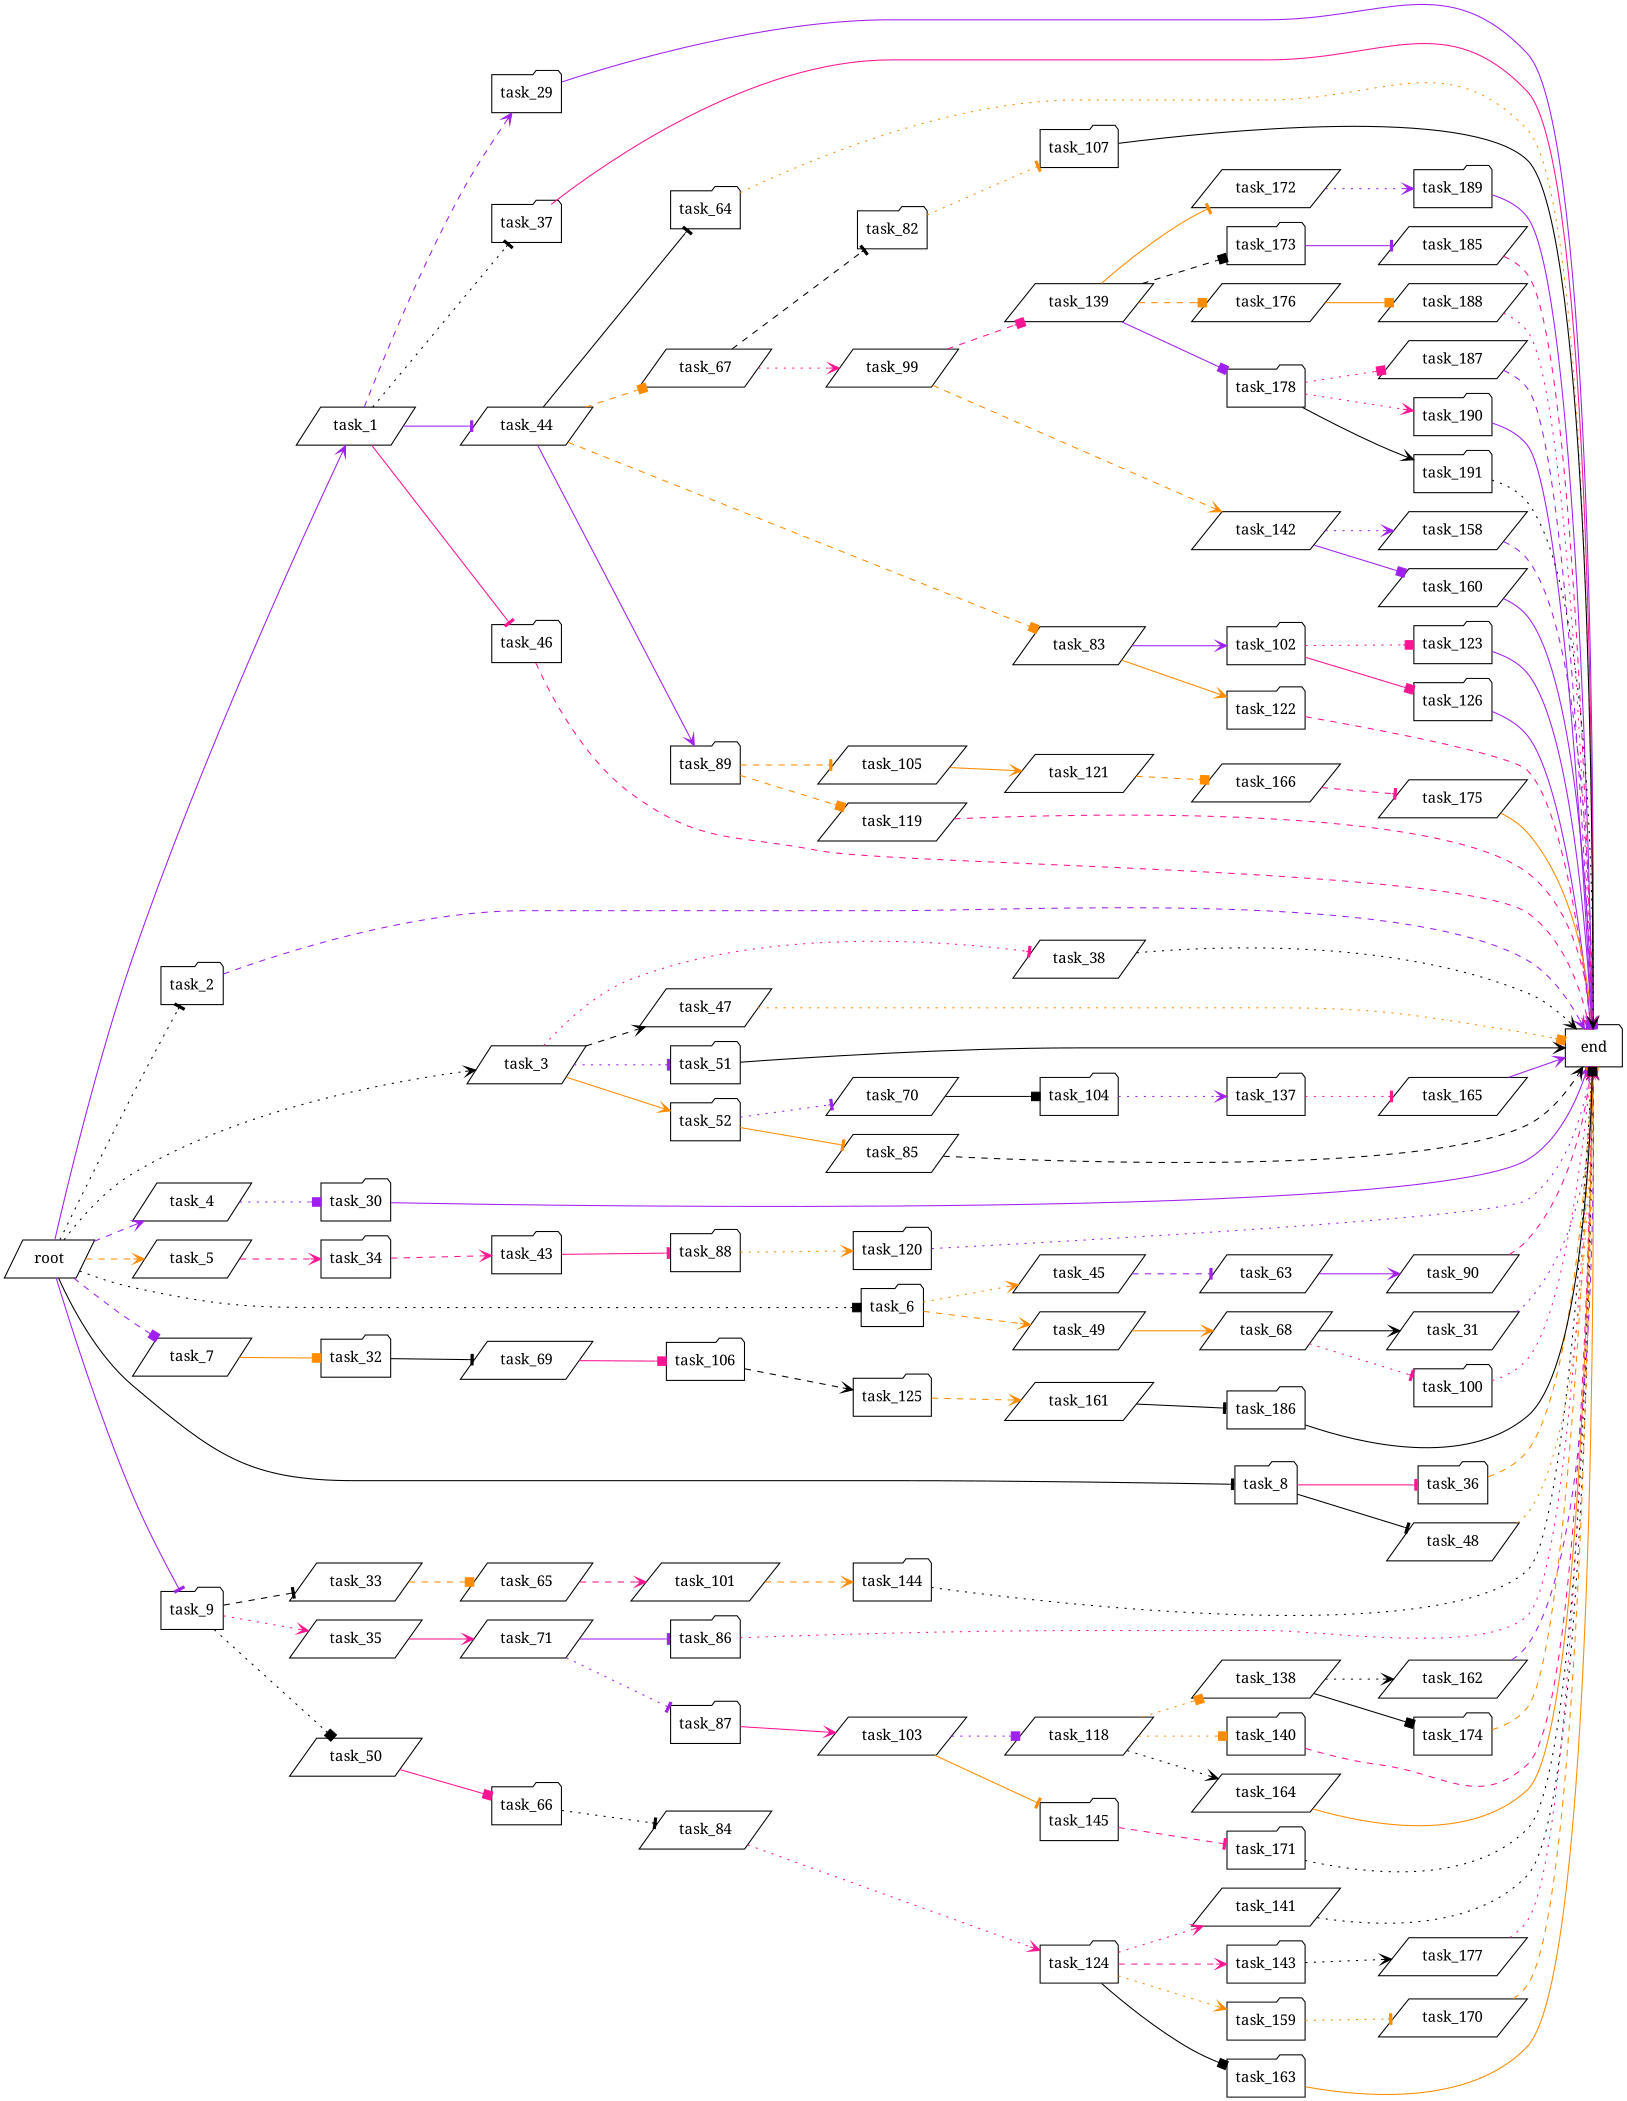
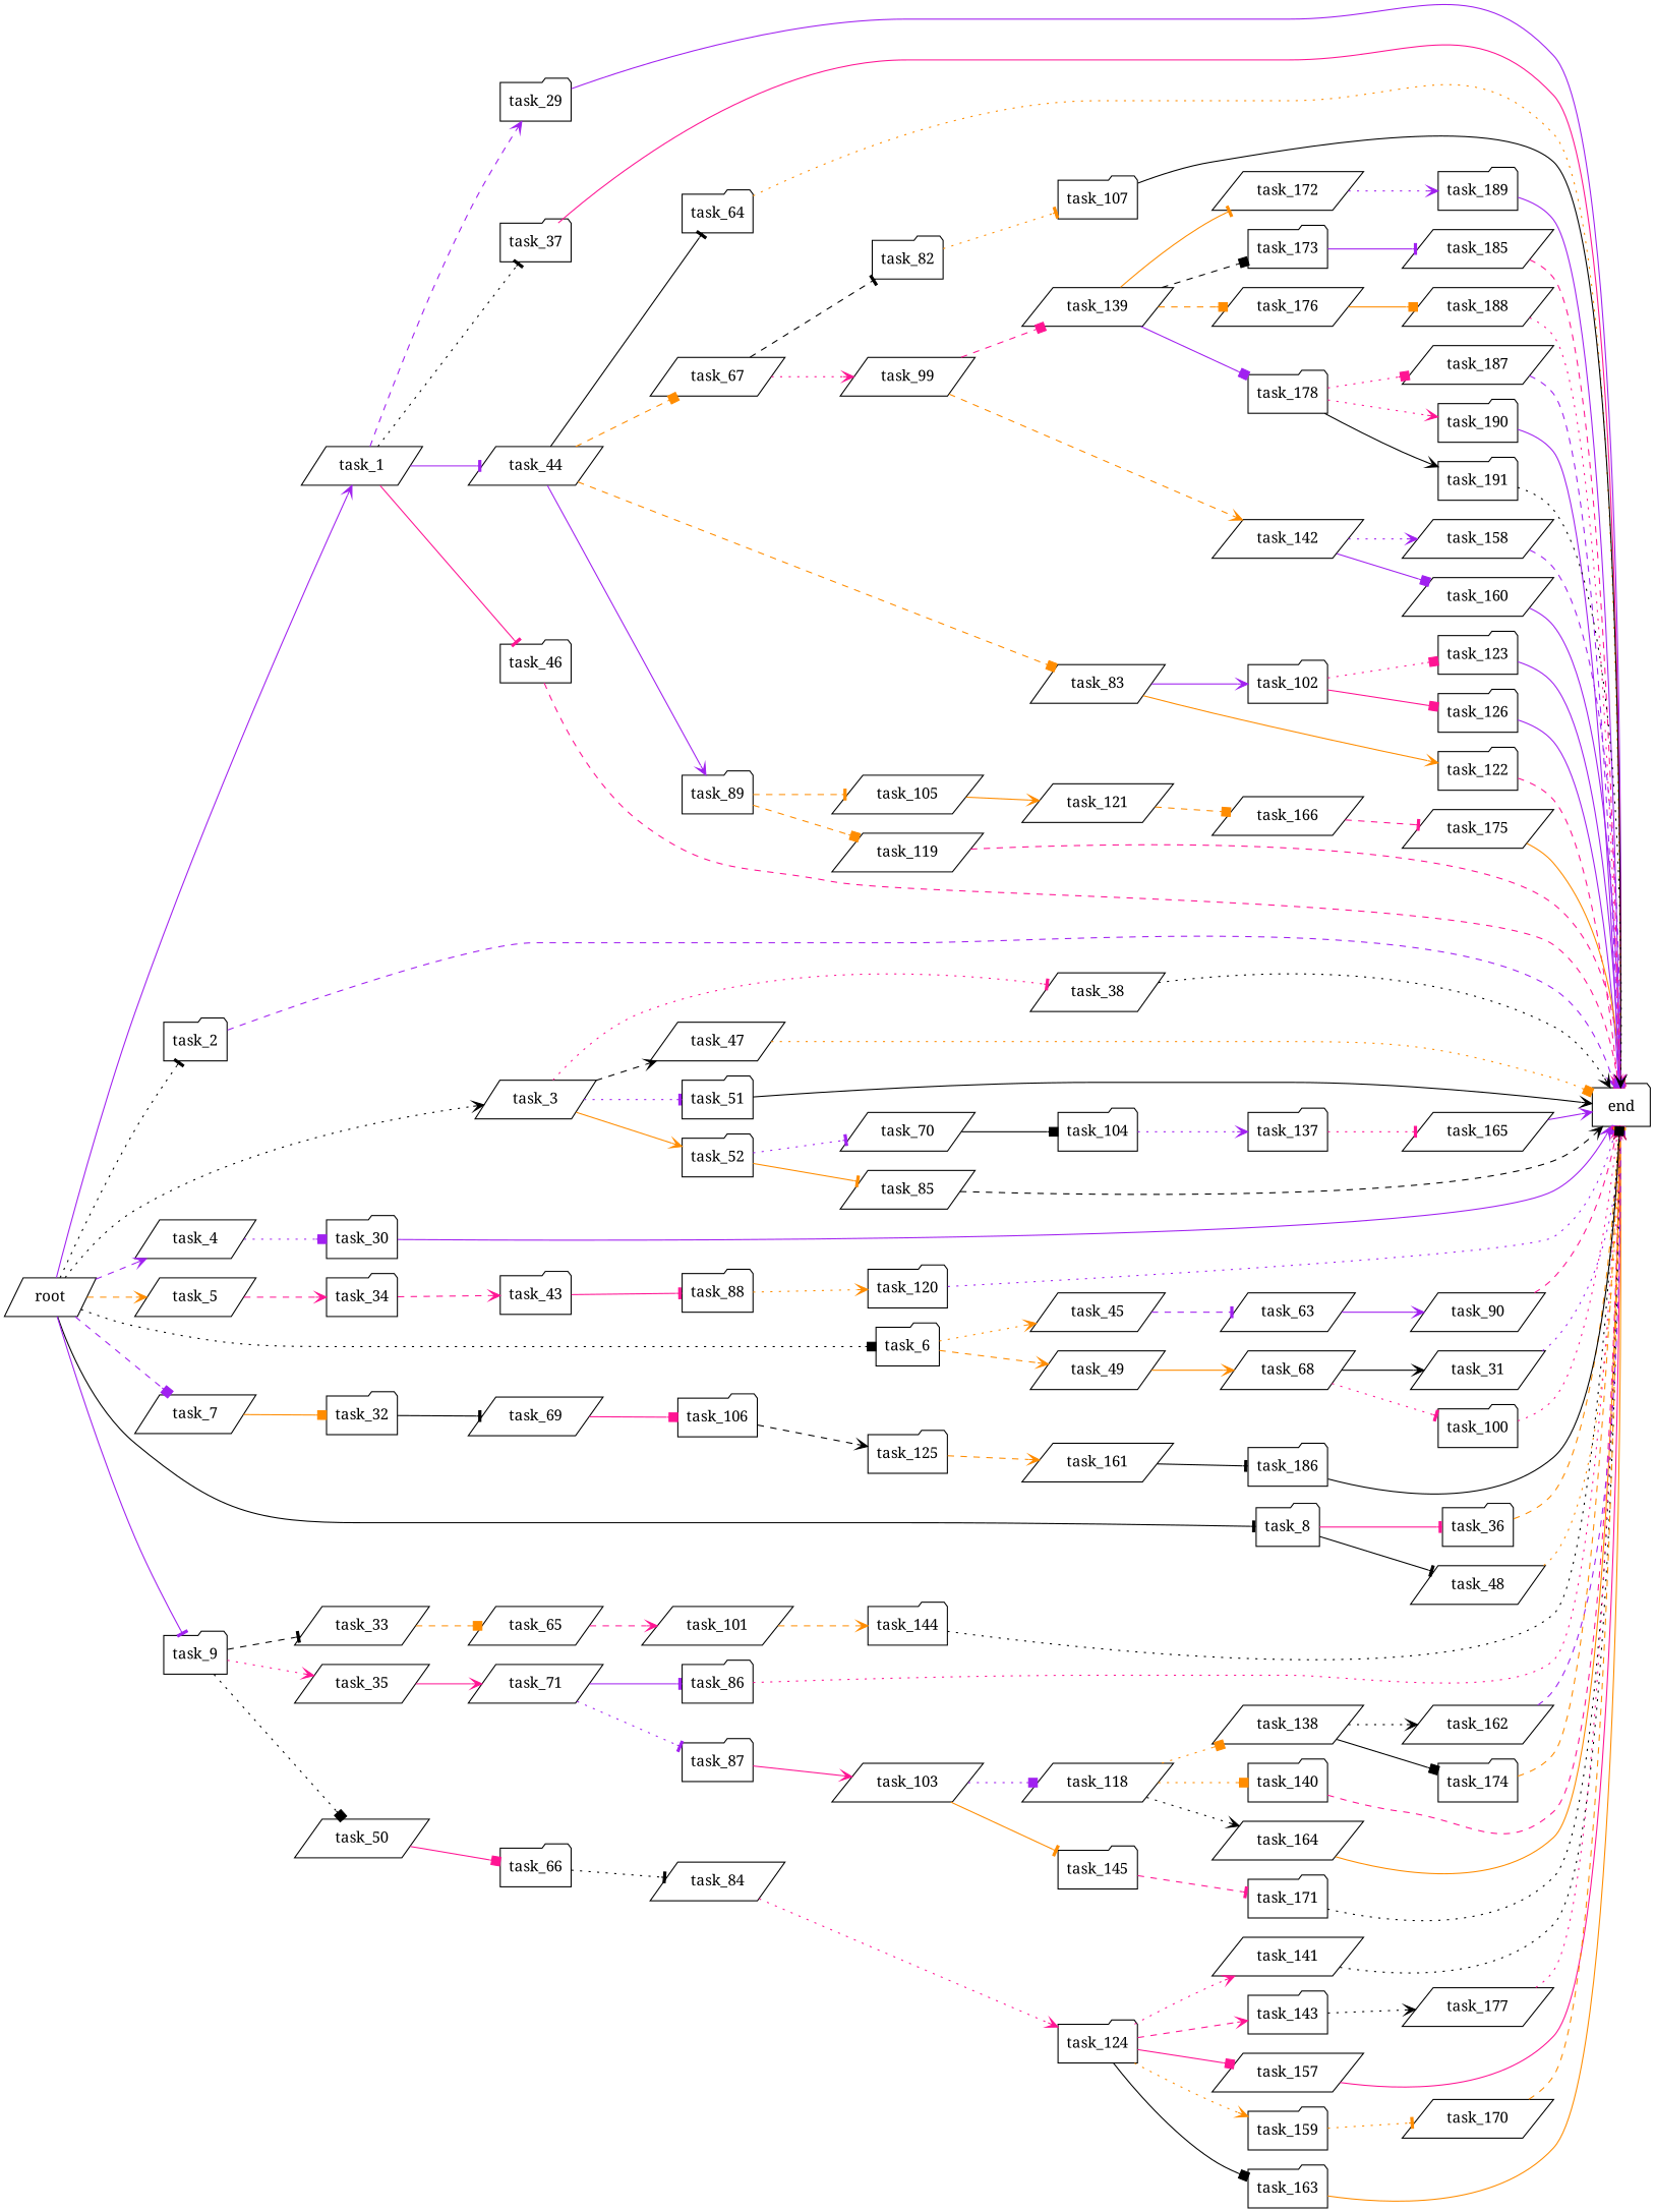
  digraph {
    fontname="Noto Serif"
    rankdir=LR
    node [fontname="Noto Serif" shape=parallelogram]
    edge [arrowhead=vee color=deeppink fontname="Noto Serif" style=solid]
    root
    task_1
    task_2 [shape=folder]
    task_3
    task_4
    task_5
    task_6 [shape=folder]
    task_7
    task_8 [shape=folder]
    task_9 [shape=folder]
    task_29 [shape=folder]
    task_37 [shape=folder]
    task_44
    task_46 [shape=folder]
    end [shape=folder]
    task_38
    task_47
    task_51 [shape=folder]
    task_52 [shape=folder]
    task_30 [shape=folder]
    task_34 [shape=folder]
    task_45
    task_49
    task_32 [shape=folder]
    task_36 [shape=folder]
    task_48
    task_33
    task_35
    task_50
    task_64 [shape=folder]
    task_67
    task_83
    task_89 [shape=folder]
    task_70
    task_85
    task_31
    task_43 [shape=folder]
    task_63
    task_68
    task_69
    task_65
    task_71
    task_66 [shape=folder]
    task_106 [shape=folder]
    task_101
    task_88 [shape=folder]
    task_86 [shape=folder]
    task_87 [shape=folder]
    task_120 [shape=folder]
    task_82 [shape=folder]
    task_99
    task_102 [shape=folder]
    task_122 [shape=folder]
    task_105
    task_119
    task_90
    task_100 [shape=folder]
    task_84
    task_104 [shape=folder]
    task_144 [shape=folder]
    task_124 [shape=folder]
    task_107 [shape=folder]
    task_139
    task_142
    task_125 [shape=folder]
    task_137 [shape=folder]
    task_103
    task_123 [shape=folder]
    task_126 [shape=folder]
    task_141
    task_143 [shape=folder]
+   task_157
    task_159 [shape=folder]
    task_163 [shape=folder]
    task_118
    task_145 [shape=folder]
    task_121
    task_172
    task_173 [shape=folder]
    task_176
    task_178 [shape=folder]
    task_158
    task_160
    task_138
    task_140 [shape=folder]
    task_164
    task_171 [shape=folder]
    task_165
    task_166
    task_161
    task_162
    task_174 [shape=folder]
    task_175
    task_177
    task_170
    task_186 [shape=folder]
    task_189 [shape=folder]
    task_185
    task_188
    task_187
    task_190 [shape=folder]
    task_191 [shape=folder]
    root -> task_1 [color=purple]
    root -> task_2 [arrowhead=tee color=black style=dotted]
    root -> task_3 [color=black style=dotted]
    root -> task_4 [color=purple style=dashed]
    root -> task_5 [color=darkorange style=dashed]
    root -> task_6 [arrowhead=box color=black style=dotted]
    root -> task_7 [arrowhead=box color=purple style=dashed]
    root -> task_8 [arrowhead=tee color=black]
    root -> task_9 [arrowhead=tee color=purple]
    task_1 -> task_29 [color=purple style=dashed]
    task_1 -> task_37 [arrowhead=tee color=black style=dotted]
    task_1 -> task_44 [arrowhead=tee color=purple]
    task_1 -> task_46 [arrowhead=tee]
    task_2 -> end [color=purple style=dashed]
    task_3 -> task_38 [arrowhead=tee style=dotted]
    task_3 -> task_47 [color=black style=dashed]
    task_3 -> task_51 [arrowhead=tee color=purple style=dotted]
    task_3 -> task_52 [color=darkorange]
    task_4 -> task_30 [arrowhead=box color=purple style=dotted]
    task_5 -> task_34 [style=dashed]
    task_6 -> task_45 [color=darkorange style=dotted]
    task_6 -> task_49 [color=darkorange style=dashed]
    task_7 -> task_32 [arrowhead=box color=darkorange]
    task_8 -> task_36 [arrowhead=tee]
    task_8 -> task_48 [arrowhead=tee color=black]
    task_9 -> task_33 [arrowhead=tee color=black style=dashed]
    task_9 -> task_35 [style=dotted]
    task_9 -> task_50 [arrowhead=box color=black style=dotted]
    task_29 -> end [arrowhead=box color=purple]
    task_37 -> end [arrowhead=box]
    task_44 -> task_64 [arrowhead=tee color=black]
    task_44 -> task_67 [arrowhead=box color=darkorange style=dashed]
    task_44 -> task_83 [arrowhead=box color=darkorange style=dashed]
    task_44 -> task_89 [color=purple]
    task_46 -> end [style=dashed]
    task_38 -> end [color=black style=dotted]
    task_47 -> end [arrowhead=box color=darkorange style=dotted]
    task_51 -> end [color=black]
    task_52 -> task_70 [arrowhead=tee color=purple style=dotted]
    task_52 -> task_85 [arrowhead=tee color=darkorange]
    task_30 -> end [color=purple]
    task_34 -> task_43 [style=dashed]
    task_45 -> task_63 [arrowhead=tee color=purple style=dashed]
    task_49 -> task_68 [color=darkorange]
    task_32 -> task_69 [arrowhead=tee color=black]
    task_36 -> end [arrowhead=tee color=darkorange style=dashed]
    task_48 -> end [arrowhead=tee color=darkorange style=dotted]
    task_33 -> task_65 [arrowhead=box color=darkorange style=dashed]
    task_35 -> task_71
    task_50 -> task_66 [arrowhead=box]
    task_64 -> end [color=darkorange style=dotted]
    task_67 -> task_82 [arrowhead=tee color=black style=dashed]
    task_67 -> task_99 [style=dotted]
    task_83 -> task_102 [color=purple]
    task_83 -> task_122 [color=darkorange]
    task_89 -> task_105 [arrowhead=tee color=darkorange style=dashed]
    task_89 -> task_119 [arrowhead=box color=darkorange style=dashed]
    task_70 -> task_104 [arrowhead=box color=black]
    task_85 -> end [color=black style=dashed]
    task_31 -> end [color=purple style=dotted]
    task_43 -> task_88 [arrowhead=tee]
    task_63 -> task_90 [color=purple]
    task_68 -> task_31 [color=black]
    task_68 -> task_100 [arrowhead=tee style=dotted]
    task_69 -> task_106 [arrowhead=box]
    task_65 -> task_101 [style=dashed]
    task_71 -> task_86 [arrowhead=tee color=purple]
    task_71 -> task_87 [arrowhead=tee color=purple style=dotted]
    task_66 -> task_84 [arrowhead=tee color=black style=dotted]
    task_106 -> task_125 [color=black style=dashed]
    task_101 -> task_144 [color=darkorange style=dashed]
    task_88 -> task_120 [color=darkorange style=dotted]
    task_86 -> end [arrowhead=box style=dotted]
    task_87 -> task_103
    task_120 -> end [arrowhead=box color=purple style=dotted]
    task_82 -> task_107 [arrowhead=tee color=darkorange style=dotted]
    task_99 -> task_139 [arrowhead=box style=dashed]
    task_99 -> task_142 [color=darkorange style=dashed]
    task_102 -> task_123 [arrowhead=box style=dotted]
    task_102 -> task_126 [arrowhead=box]
    task_122 -> end [arrowhead=box style=dashed]
    task_105 -> task_121 [color=darkorange]
    task_119 -> end [arrowhead=tee style=dashed]
    task_90 -> end [arrowhead=tee style=dashed]
    task_100 -> end [style=dotted]
    task_84 -> task_124 [style=dotted]
    task_104 -> task_137 [color=purple style=dotted]
    task_144 -> end [arrowhead=tee color=black style=dotted]
    task_124 -> task_141 [style=dotted]
    task_124 -> task_143 [style=dashed]
+   task_124 -> task_157 [arrowhead=box]
    task_124 -> task_159 [color=darkorange style=dotted]
    task_124 -> task_163 [arrowhead=box color=black]
    task_107 -> end [color=black]
    task_139 -> task_172 [arrowhead=tee color=darkorange]
    task_139 -> task_173 [arrowhead=box color=black style=dashed]
    task_139 -> task_176 [arrowhead=box color=darkorange style=dashed]
    task_139 -> task_178 [arrowhead=box color=purple]
    task_142 -> task_158 [color=purple style=dotted]
    task_142 -> task_160 [arrowhead=box color=purple]
    task_125 -> task_161 [color=darkorange style=dashed]
    task_137 -> task_165 [arrowhead=tee style=dotted]
    task_103 -> task_118 [arrowhead=box color=purple style=dotted]
    task_103 -> task_145 [arrowhead=tee color=darkorange]
    task_123 -> end [color=purple]
    task_126 -> end [arrowhead=box color=purple]
    task_141 -> end [color=black style=dotted]
    task_143 -> task_177 [color=black style=dotted]
+   task_157 -> end
    task_159 -> task_170 [arrowhead=tee color=darkorange style=dotted]
    task_163 -> end [arrowhead=box color=darkorange]
    task_118 -> task_138 [arrowhead=box color=darkorange style=dotted]
    task_118 -> task_140 [arrowhead=box color=darkorange style=dotted]
    task_118 -> task_164 [color=black style=dotted]
    task_145 -> task_171 [arrowhead=tee style=dashed]
    task_121 -> task_166 [arrowhead=box color=darkorange style=dashed]
    task_172 -> task_189 [color=purple style=dotted]
    task_173 -> task_185 [arrowhead=tee color=purple]
    task_176 -> task_188 [arrowhead=box color=darkorange]
    task_178 -> task_187 [arrowhead=box style=dotted]
    task_178 -> task_190 [style=dotted]
    task_178 -> task_191 [color=black]
    task_158 -> end [color=purple style=dashed]
    task_160 -> end [arrowhead=box color=purple]
    task_138 -> task_162 [color=black style=dotted]
    task_138 -> task_174 [arrowhead=box color=black]
    task_140 -> end [style=dashed]
    task_164 -> end [color=darkorange]
    task_171 -> end [color=black style=dotted]
    task_165 -> end [color=purple]
    task_166 -> task_175 [arrowhead=tee style=dashed]
    task_161 -> task_186 [arrowhead=tee color=black]
    task_162 -> end [arrowhead=box color=purple style=dashed]
    task_174 -> end [arrowhead=tee color=darkorange style=dashed]
    task_175 -> end [arrowhead=box color=darkorange]
    task_177 -> end [style=dotted]
    task_170 -> end [arrowhead=tee color=darkorange style=dashed]
    task_186 -> end [arrowhead=box color=black]
    task_189 -> end [color=purple]
    task_185 -> end [style=dashed]
    task_188 -> end [arrowhead=box style=dotted]
    task_187 -> end [arrowhead=box color=purple style=dashed]
    task_190 -> end [arrowhead=tee color=purple]
    task_191 -> end [color=black style=dotted]
  }
